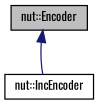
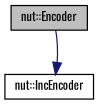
  digraph {
    fontname=Oswald
    node [color=black fontname=Oswald fontsize=10 shape=record style=filled]
    n1 [fillcolor=grey75 fontcolor=black height=0.2 label="nut::Encoder" width=0.4]
    n2 [fillcolor=white height=0.2 label="nut::IncEncoder" width=0.4]
-   n1 -> n2 [color=midnightblue dir=back fontname=Oswald fontsize=10 labelfontname=Helvetica labelfontsize=10 style=solid]
+   n2 -> n1 [color=midnightblue dir=back fontname=Oswald fontsize=10 labelfontname=Helvetica labelfontsize=10 style=solid]
  }
